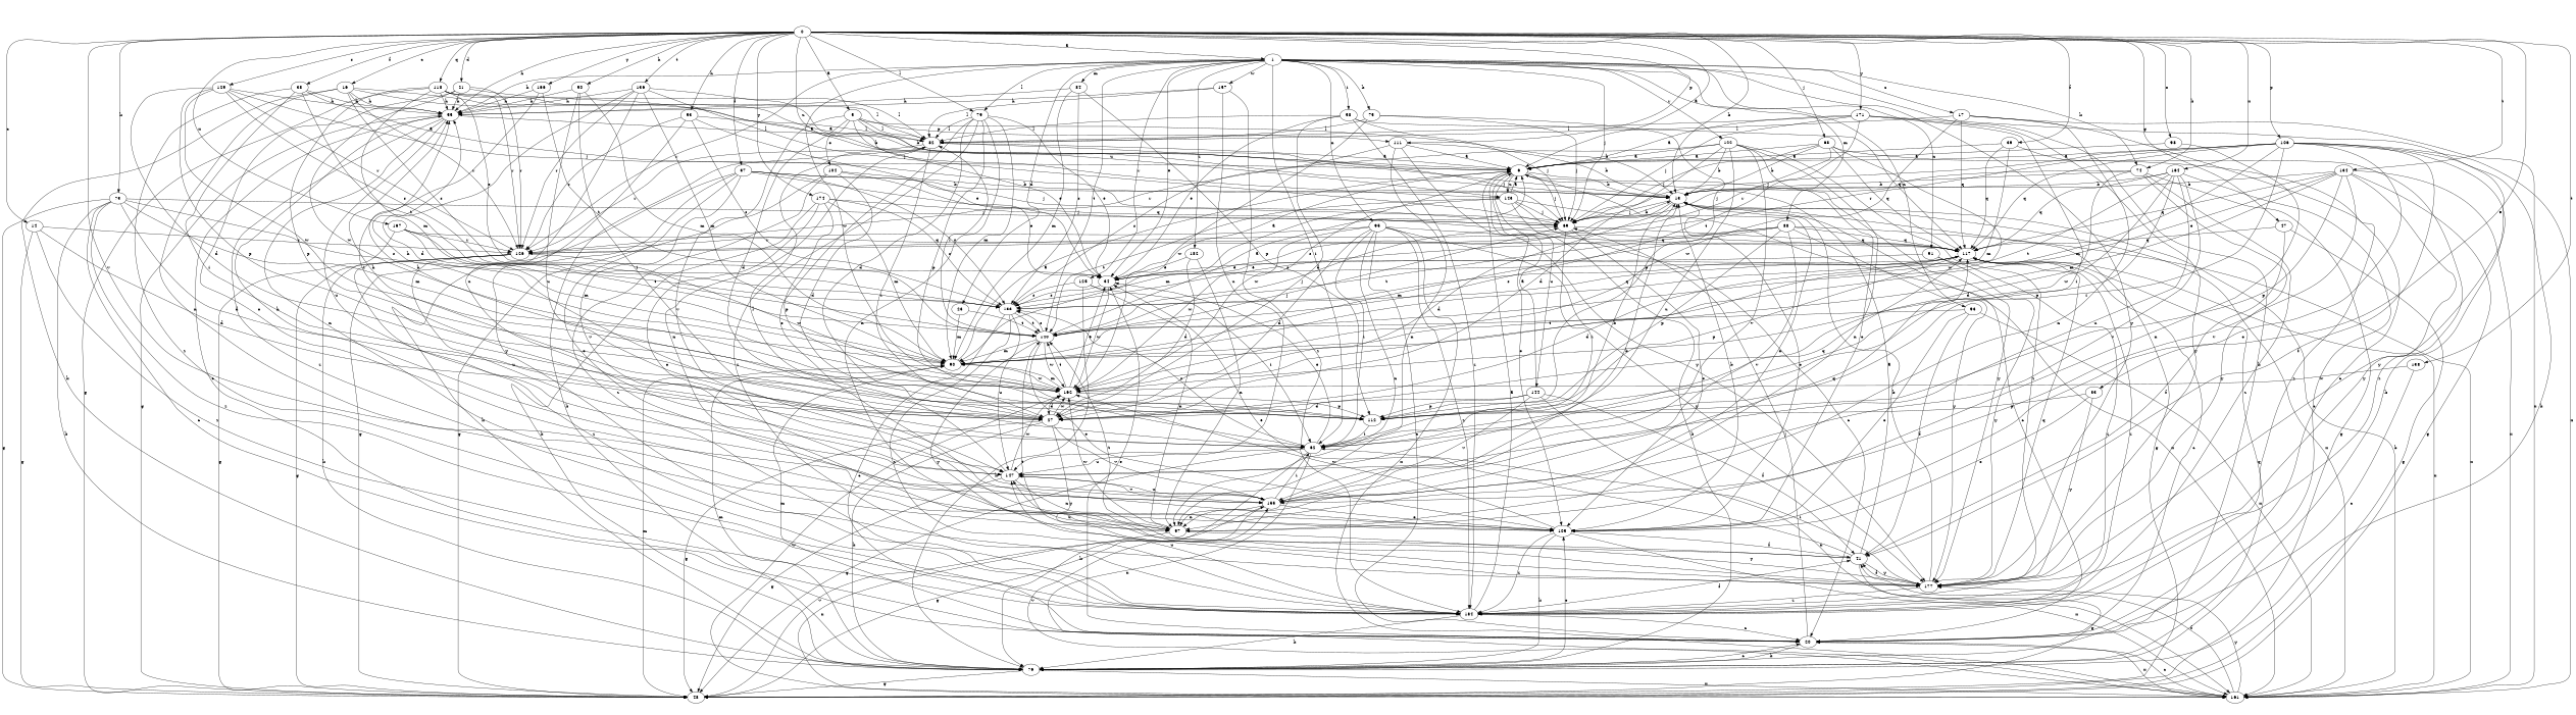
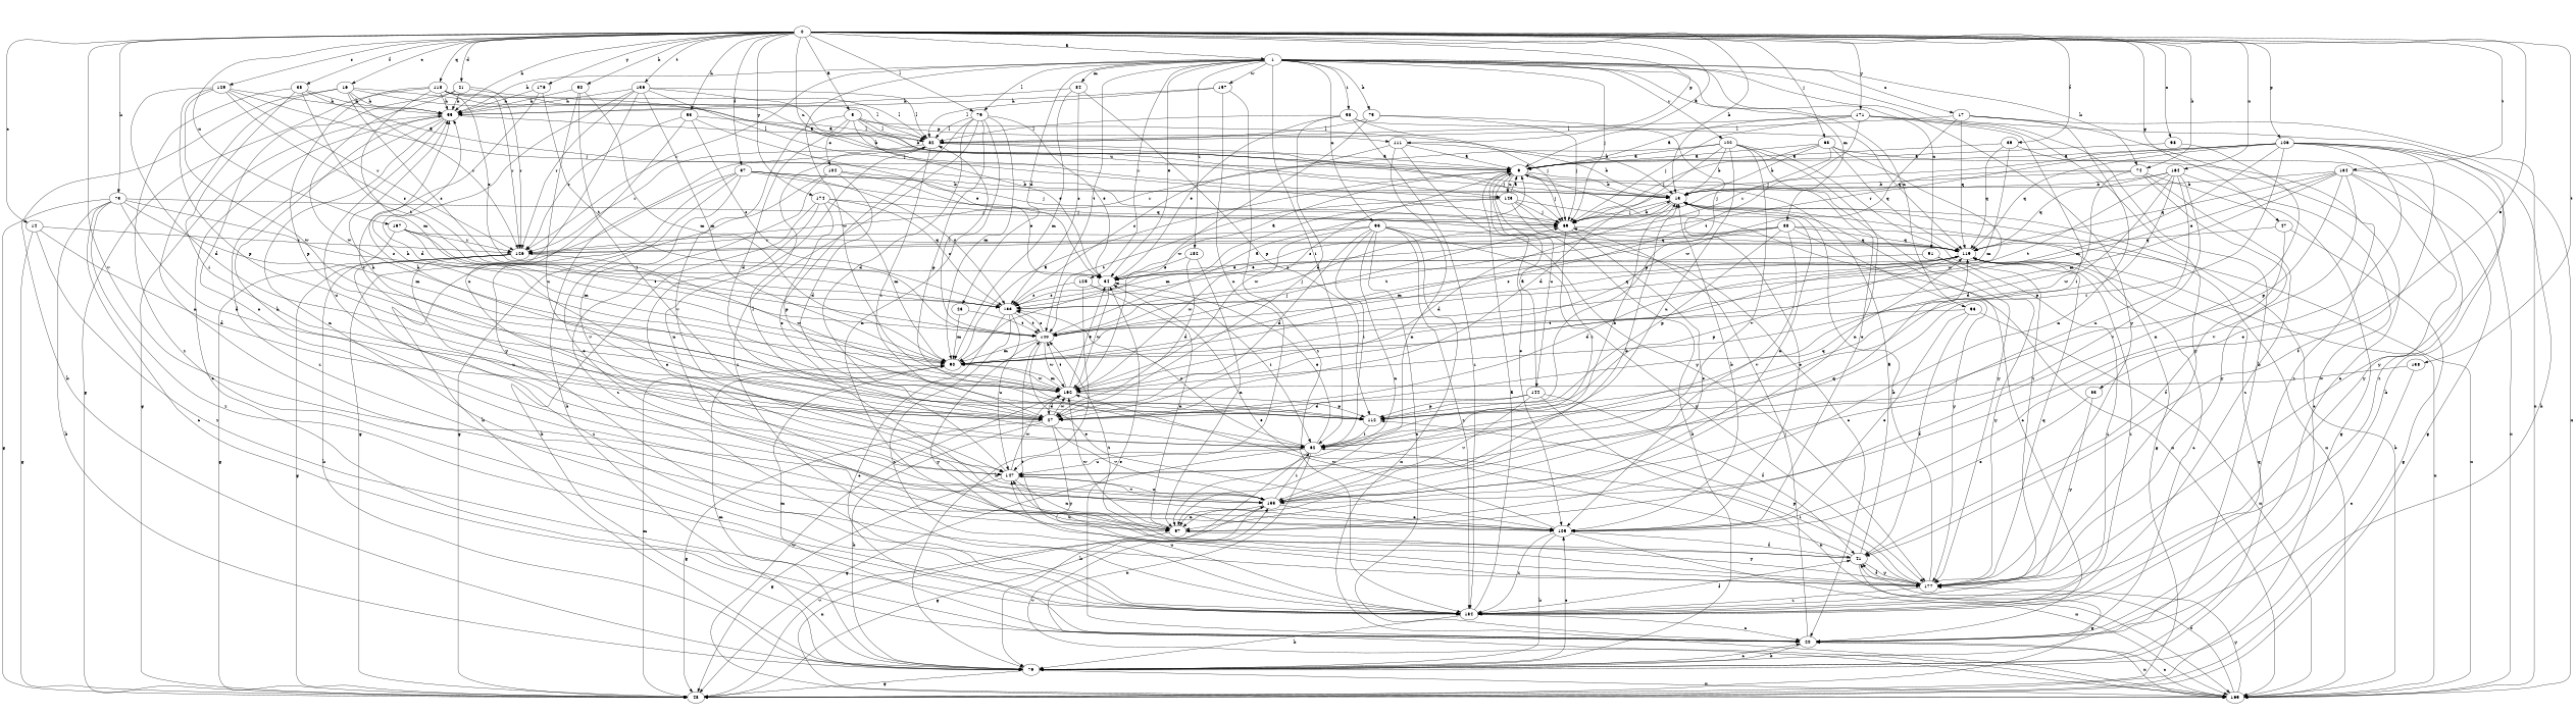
  strict digraph {
    0
    1
    5
    6
    13
    14
    16
    21
    33
    37
    38
    39
    47
    50
    53
    55
    68
    73
    74
    79
    98
    106
    111
    118
    129
    134
    136
    138
    143
    155
    164
    167
    171
    174
-   176 [label=166]
+   176
    17
    23
    34
    58
    62
    69
    75
    76
    84
    88
    91
    93
    95
    122
    125
    126
    140
    157
    162
    177
    182
    27
    82
    104
    97
    105
    144
    20
    48
    133
-   169 [label=161]
+   169
    184
    112
-   119 [label=117]
+   119
    90
    41
    147
    0 -> 1 [label=a]
    0 -> 5 [label=a]
    0 -> 6 [label=a]
    0 -> 13 [label=b]
    0 -> 14 [label=c]
    0 -> 16 [label=c]
    0 -> 21 [label=d]
    0 -> 33 [label=e]
    0 -> 37 [label=f]
    0 -> 38 [label=f]
    0 -> 39 [label=f]
    0 -> 47 [label=g]
    0 -> 50 [label=h]
    0 -> 53 [label=h]
    0 -> 55 [label=h]
    0 -> 68 [label=j]
    0 -> 73 [label=k]
    0 -> 74 [label=k]
    0 -> 79 [label=l]
    0 -> 98 [label=o]
    0 -> 106 [label=p]
    0 -> 111 [label=p]
    0 -> 118 [label=q]
    0 -> 129 [label=s]
    0 -> 134 [label=t]
    0 -> 136 [label=t]
    0 -> 138 [label=t]
    0 -> 143 [label=u]
    0 -> 155 [label=v]
    0 -> 164 [label=x]
    0 -> 167 [label=x]
    0 -> 171 [label=y]
    0 -> 174 [label=y]
    0 -> 176 [label=y]
    1 -> 55 [label=h]
    1 -> 74 [label=k]
    1 -> 79 [label=l]
    1 -> 17 [label=c]
    1 -> 23 [label=d]
    1 -> 34 [label=e]
    1 -> 58 [label=i]
    1 -> 62 [label=i]
    1 -> 69 [label=j]
    1 -> 75 [label=k]
    1 -> 76 [label=k]
    1 -> 84 [label=m]
    1 -> 88 [label=m]
    1 -> 91 [label=n]
    1 -> 93 [label=n]
    1 -> 95 [label=n]
    1 -> 122 [label=r]
    1 -> 125 [label=r]
    1 -> 126 [label=r]
    1 -> 140 [label=t]
    1 -> 157 [label=w]
    1 -> 162 [label=w]
    1 -> 177 [label=y]
    1 -> 182 [label=z]
    5 -> 13 [label=b]
    5 -> 111 [label=p]
    5 -> 143 [label=u]
    5 -> 155 [label=v]
    5 -> 34 [label=e]
    5 -> 27 [label=d]
    5 -> 82 [label=l]
    5 -> 104 [label=o]
    6 -> 13 [label=b]
    6 -> 143 [label=u]
    6 -> 69 [label=j]
    6 -> 162 [label=w]
    6 -> 177 [label=y]
    6 -> 97 [label=n]
    6 -> 105 [label=o]
    6 -> 144 [label=u]
    13 -> 69 [label=j]
    13 -> 27 [label=d]
    13 -> 105 [label=o]
    13 -> 20 [label=c]
    13 -> 48 [label=g]
    13 -> 133 [label=s]
    13 -> 169 [label=x]
    14 -> 126 [label=r]
    14 -> 27 [label=d]
    14 -> 48 [label=g]
    14 -> 184 [label=z]
    16 -> 6 [label=a]
    16 -> 55 [label=h]
    16 -> 76 [label=k]
    16 -> 126 [label=r]
    16 -> 82 [label=l]
    16 -> 97 [label=n]
    16 -> 133 [label=s]
    21 -> 13 [label=b]
    21 -> 55 [label=h]
    21 -> 126 [label=r]
    21 -> 162 [label=w]
    21 -> 105 [label=o]
    33 -> 177 [label=y]
    33 -> 105 [label=o]
-   33 -> 112 [label=p]
+   177 -> 112 [label=p]
    37 -> 13 [label=b]
    37 -> 155 [label=v]
    37 -> 69 [label=j]
    37 -> 76 [label=k]
    37 -> 105 [label=o]
    37 -> 48 [label=g]
    37 -> 133 [label=s]
    37 -> 119 [label=q]
    38 -> 6 [label=a]
    38 -> 55 [label=h]
    38 -> 62 [label=i]
    38 -> 140 [label=t]
    38 -> 184 [label=z]
    39 -> 6 [label=a]
    39 -> 184 [label=z]
    39 -> 119 [label=q]
    39 -> 90 [label=m]
    47 -> 48 [label=g]
    47 -> 119 [label=q]
    47 -> 41 [label=f]
    50 -> 55 [label=h]
    50 -> 62 [label=i]
    50 -> 90 [label=m]
    50 -> 147 [label=u]
    53 -> 34 [label=e]
    53 -> 126 [label=r]
    53 -> 177 [label=y]
    53 -> 82 [label=l]
    53 -> 133 [label=s]
    55 -> 82 [label=l]
    55 -> 97 [label=n]
    55 -> 20 [label=c]
    55 -> 48 [label=g]
    55 -> 184 [label=z]
    55 -> 147 [label=u]
    68 -> 6 [label=a]
    68 -> 13 [label=b]
    68 -> 69 [label=j]
    68 -> 126 [label=r]
    68 -> 162 [label=w]
    68 -> 184 [label=z]
    68 -> 119 [label=q]
    73 -> 69 [label=j]
    73 -> 76 [label=k]
    73 -> 27 [label=d]
    73 -> 20 [label=c]
    73 -> 48 [label=g]
    73 -> 133 [label=s]
    73 -> 184 [label=z]
    73 -> 90 [label=m]
    74 -> 13 [label=b]
    74 -> 69 [label=j]
    74 -> 177 [label=y]
    74 -> 27 [label=d]
    74 -> 48 [label=g]
    74 -> 184 [label=z]
    79 -> 34 [label=e]
    79 -> 27 [label=d]
    79 -> 82 [label=l]
    79 -> 97 [label=n]
    79 -> 105 [label=o]
    79 -> 184 [label=z]
    79 -> 112 [label=p]
    79 -> 90 [label=m]
    98 -> 6 [label=a]
    98 -> 97 [label=n]
    106 -> 6 [label=a]
    106 -> 62 [label=i]
    106 -> 69 [label=j]
    106 -> 76 [label=k]
    106 -> 126 [label=r]
    106 -> 177 [label=y]
    106 -> 105 [label=o]
    106 -> 169 [label=x]
    106 -> 119 [label=q]
    106 -> 90 [label=m]
    106 -> 41 [label=f]
    111 -> 6 [label=a]
    111 -> 13 [label=b]
    111 -> 177 [label=y]
    111 -> 97 [label=n]
    111 -> 133 [label=s]
    118 -> 6 [label=a]
    118 -> 55 [label=h]
    118 -> 34 [label=e]
    118 -> 126 [label=r]
    118 -> 82 [label=l]
    118 -> 48 [label=g]
    118 -> 112 [label=p]
    118 -> 90 [label=m]
    129 -> 55 [label=h]
    129 -> 69 [label=j]
    129 -> 126 [label=r]
    129 -> 162 [label=w]
    129 -> 27 [label=d]
    129 -> 133 [label=s]
    129 -> 112 [label=p]
    134 -> 13 [label=b]
    134 -> 155 [label=v]
    134 -> 34 [label=e]
    134 -> 177 [label=y]
    134 -> 48 [label=g]
    134 -> 169 [label=x]
    134 -> 112 [label=p]
    134 -> 119 [label=q]
    134 -> 90 [label=m]
    136 -> 13 [label=b]
    136 -> 55 [label=h]
    136 -> 69 [label=j]
    136 -> 126 [label=r]
    136 -> 27 [label=d]
+   136 -> 82 [label=l]
    136 -> 90 [label=m]
    136 -> 147 [label=u]
    138 -> 162 [label=w]
    138 -> 20 [label=c]
    143 -> 6 [label=a]
    143 -> 69 [label=j]
    143 -> 76 [label=k]
    143 -> 140 [label=t]
    143 -> 20 [label=c]
    143 -> 169 [label=x]
    143 -> 90 [label=m]
    155 -> 13 [label=b]
    155 -> 55 [label=h]
    155 -> 62 [label=i]
    155 -> 97 [label=n]
    155 -> 105 [label=o]
    155 -> 48 [label=g]
    155 -> 119 [label=q]
    155 -> 147 [label=u]
    164 -> 13 [label=b]
    164 -> 155 [label=v]
    164 -> 140 [label=t]
    164 -> 162 [label=w]
    164 -> 20 [label=c]
    164 -> 112 [label=p]
    164 -> 119 [label=q]
    164 -> 147 [label=u]
    167 -> 126 [label=r]
    167 -> 140 [label=t]
    167 -> 48 [label=g]
    167 -> 119 [label=q]
    167 -> 90 [label=m]
    171 -> 6 [label=a]
    171 -> 62 [label=i]
    171 -> 69 [label=j]
    171 -> 76 [label=k]
    171 -> 140 [label=t]
    171 -> 177 [label=y]
    171 -> 82 [label=l]
    174 -> 69 [label=j]
    174 -> 76 [label=k]
    174 -> 105 [label=o]
    174 -> 133 [label=s]
    174 -> 112 [label=p]
    174 -> 90 [label=m]
    176 -> 55 [label=h]
    176 -> 62 [label=i]
    176 -> 140 [label=t]
    17 -> 162 [label=w]
    17 -> 82 [label=l]
    17 -> 97 [label=n]
    17 -> 20 [label=c]
    17 -> 169 [label=x]
    17 -> 119 [label=q]
    23 -> 140 [label=t]
    23 -> 90 [label=m]
    34 -> 6 [label=a]
    34 -> 162 [label=w]
    34 -> 133 [label=s]
    58 -> 34 [label=e]
    58 -> 69 [label=j]
    58 -> 27 [label=d]
    58 -> 82 [label=l]
    58 -> 184 [label=z]
    58 -> 119 [label=q]
    62 -> 13 [label=b]
    62 -> 34 [label=e]
    62 -> 76 [label=k]
    62 -> 48 [label=g]
    62 -> 133 [label=s]
    62 -> 169 [label=x]
    62 -> 119 [label=q]
    62 -> 147 [label=u]
    69 -> 13 [label=b]
    69 -> 62 [label=i]
    69 -> 105 [label=o]
    69 -> 119 [label=q]
    75 -> 69 [label=j]
    75 -> 162 [label=w]
    75 -> 82 [label=l]
    75 -> 112 [label=p]
    76 -> 105 [label=o]
    76 -> 20 [label=c]
    76 -> 48 [label=g]
    76 -> 169 [label=x]
    76 -> 119 [label=q]
    76 -> 90 [label=m]
    84 -> 55 [label=h]
    84 -> 133 [label=s]
    84 -> 112 [label=p]
    84 -> 90 [label=m]
    88 -> 155 [label=v]
    88 -> 140 [label=t]
    88 -> 177 [label=y]
    88 -> 133 [label=s]
    88 -> 169 [label=x]
    88 -> 112 [label=p]
    88 -> 119 [label=q]
    88 -> 90 [label=m]
    91 -> 34 [label=e]
    91 -> 177 [label=y]
    91 -> 184 [label=z]
    93 -> 140 [label=t]
    93 -> 105 [label=o]
    93 -> 169 [label=x]
    93 -> 41 [label=f]
    95 -> 62 [label=i]
    95 -> 126 [label=r]
    95 -> 162 [label=w]
    95 -> 177 [label=y]
    95 -> 27 [label=d]
    95 -> 97 [label=n]
    95 -> 20 [label=c]
    95 -> 169 [label=x]
    95 -> 184 [label=z]
    95 -> 119 [label=q]
    122 -> 6 [label=a]
    122 -> 13 [label=b]
    122 -> 155 [label=v]
    122 -> 126 [label=r]
    122 -> 27 [label=d]
    122 -> 97 [label=n]
    122 -> 105 [label=o]
    122 -> 184 [label=z]
    122 -> 147 [label=u]
    125 -> 62 [label=i]
    125 -> 76 [label=k]
    125 -> 97 [label=n]
    125 -> 133 [label=s]
    126 -> 76 [label=k]
    126 -> 162 [label=w]
    126 -> 48 [label=g]
    126 -> 184 [label=z]
    126 -> 147 [label=u]
    140 -> 6 [label=a]
    140 -> 69 [label=j]
    140 -> 162 [label=w]
    140 -> 177 [label=y]
    140 -> 82 [label=l]
    140 -> 105 [label=o]
    140 -> 133 [label=s]
    140 -> 90 [label=m]
    157 -> 55 [label=h]
    157 -> 82 [label=l]
    157 -> 184 [label=z]
    157 -> 147 [label=u]
    162 -> 55 [label=h]
    162 -> 34 [label=e]
    162 -> 140 [label=t]
    162 -> 27 [label=d]
    162 -> 112 [label=p]
    162 -> 90 [label=m]
    177 -> 13 [label=b]
    177 -> 62 [label=i]
    177 -> 140 [label=t]
    177 -> 184 [label=z]
    177 -> 119 [label=q]
    177 -> 41 [label=f]
    182 -> 34 [label=e]
    182 -> 27 [label=d]
    182 -> 97 [label=n]
    27 -> 55 [label=h]
    27 -> 155 [label=v]
    27 -> 76 [label=k]
    27 -> 162 [label=w]
    27 -> 177 [label=y]
    27 -> 48 [label=g]
    82 -> 6 [label=a]
    82 -> 62 [label=i]
    82 -> 69 [label=j]
    82 -> 76 [label=k]
    82 -> 126 [label=r]
    82 -> 97 [label=n]
    104 -> 13 [label=b]
    104 -> 34 [label=e]
    104 -> 27 [label=d]
    104 -> 48 [label=g]
    104 -> 184 [label=z]
    97 -> 162 [label=w]
    97 -> 177 [label=y]
    97 -> 169 [label=x]
    105 -> 13 [label=b]
    105 -> 76 [label=k]
    105 -> 162 [label=w]
    105 -> 169 [label=x]
    105 -> 184 [label=z]
    105 -> 41 [label=f]
    144 -> 6 [label=a]
    144 -> 155 [label=v]
    144 -> 27 [label=d]
    144 -> 169 [label=x]
    144 -> 112 [label=p]
    144 -> 41 [label=f]
    20 -> 34 [label=e]
    20 -> 69 [label=j]
    20 -> 76 [label=k]
    20 -> 169 [label=x]
    20 -> 90 [label=m]
    48 -> 155 [label=v]
    48 -> 90 [label=m]
    133 -> 140 [label=t]
    133 -> 20 [label=c]
    133 -> 184 [label=z]
    133 -> 119 [label=q]
    133 -> 147 [label=u]
    169 -> 13 [label=b]
    169 -> 155 [label=v]
    169 -> 162 [label=w]
    169 -> 177 [label=y]
    169 -> 20 [label=c]
    169 -> 41 [label=f]
    184 -> 6 [label=a]
    184 -> 76 [label=k]
    184 -> 20 [label=c]
    184 -> 41 [label=f]
    184 -> 147 [label=u]
    112 -> 55 [label=h]
    112 -> 62 [label=i]
    119 -> 34 [label=e]
    119 -> 27 [label=d]
    119 -> 20 [label=c]
    119 -> 133 [label=s]
    119 -> 169 [label=x]
    119 -> 184 [label=z]
    119 -> 112 [label=p]
    90 -> 6 [label=a]
    90 -> 69 [label=j]
    90 -> 162 [label=w]
    41 -> 6 [label=a]
    41 -> 34 [label=e]
    41 -> 140 [label=t]
    41 -> 177 [label=y]
    41 -> 48 [label=g]
    41 -> 147 [label=u]
    147 -> 155 [label=v]
    147 -> 162 [label=w]
    147 -> 82 [label=l]
    147 -> 97 [label=n]
    147 -> 48 [label=g]
  }
